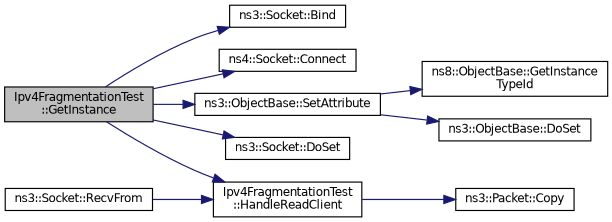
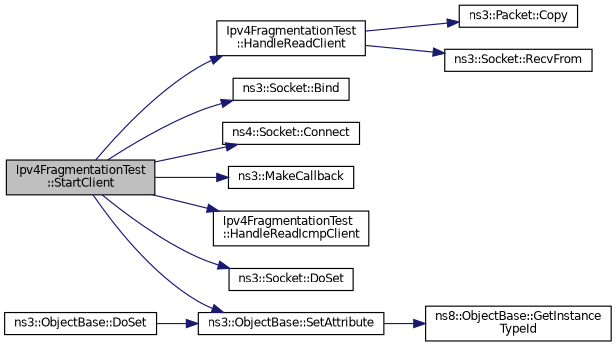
  digraph {
    rankdir=LR
    node [color=black fillcolor=white fontname=Helvetica fontsize=10 shape=record style=filled]
    edge [color=midnightblue fontname=Helvetica fontsize=10 labelfontname=Helvetica labelfontsize=10 style=solid]
-   n1 [fillcolor=grey75 fontcolor=black height=0.2 label="Ipv4FragmentationTest\l::GetInstance" width=0.4]
+   n1 [fillcolor=grey75 fontcolor=black height=0.2 label="Ipv4FragmentationTest\l::StartClient" width=0.4]
    n2 [height=0.2 label="ns3::Socket::Bind" width=0.4]
    n3 [height=0.2 label="ns4::Socket::Connect" width=0.4]
+   n4 [height=0.2 label="ns3::MakeCallback" width=0.4]
+   n5 [height=0.2 label="Ipv4FragmentationTest\l::HandleReadIcmpClient" width=0.4]
    n6 [height=0.2 label="ns3::ObjectBase::SetAttribute" width=0.4]
    n7 [height=0.2 label="ns3::Socket::DoSet" width=0.4]
    n8 [height=0.2 label="Ipv4FragmentationTest\l::HandleReadClient" width=0.4]
    n9 [height=0.2 label="ns8::ObjectBase::GetInstance\lTypeId" width=0.4]
    n10 [height=0.2 label="ns3::ObjectBase::DoSet" width=0.4]
    n11 [height=0.2 label="ns3::Socket::RecvFrom" width=0.4]
    n12 [height=0.2 label="ns3::Packet::Copy" width=0.4]
    n1 -> n2
    n1 -> n3
+   n1 -> n4
+   n1 -> n5
    n1 -> n6
    n1 -> n7
    n1 -> n8
    n6 -> n9
-   n6 -> n10
-   n11 -> n8
+   n10 -> n6
+   n8 -> n11
    n8 -> n12
  }
